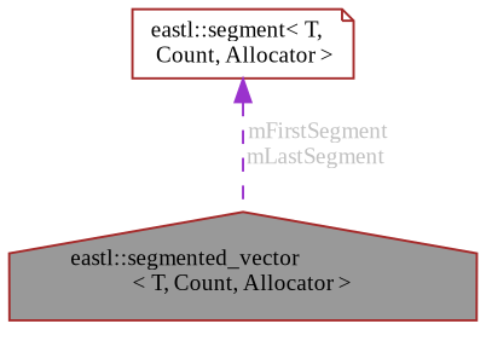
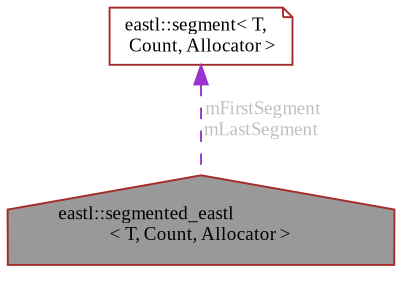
  digraph {
    fontname="Liberation Serif"
    node [color=brown fontname="Liberation Serif" fontsize=10 style=filled]
-   n1 [fillcolor=grey60 fontcolor=black height=0.2 label="eastl::segmented_vector\l\< T, Count, Allocator \>" shape=house width=0.4]
+   n1 [fillcolor=grey60 fontcolor=black height=0.2 label="eastl::segmented_eastl\l\< T, Count, Allocator \>" shape=house width=0.4]
    n2 [fillcolor=white height=0.2 label="eastl::segment\< T,\l Count, Allocator \>" shape=note width=0.4]
    n2 -> n1 [color=darkorchid3 dir=back fontcolor=grey fontname="Liberation Serif" fontsize=10 label=" mFirstSegment\nmLastSegment" labelfontname=Helvetica labelfontsize=10 style=dashed]
  }
